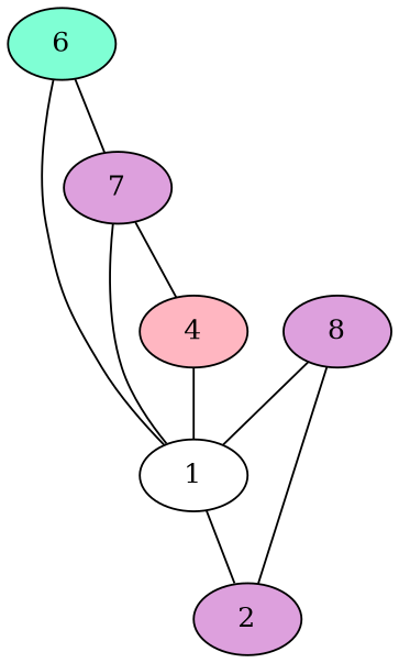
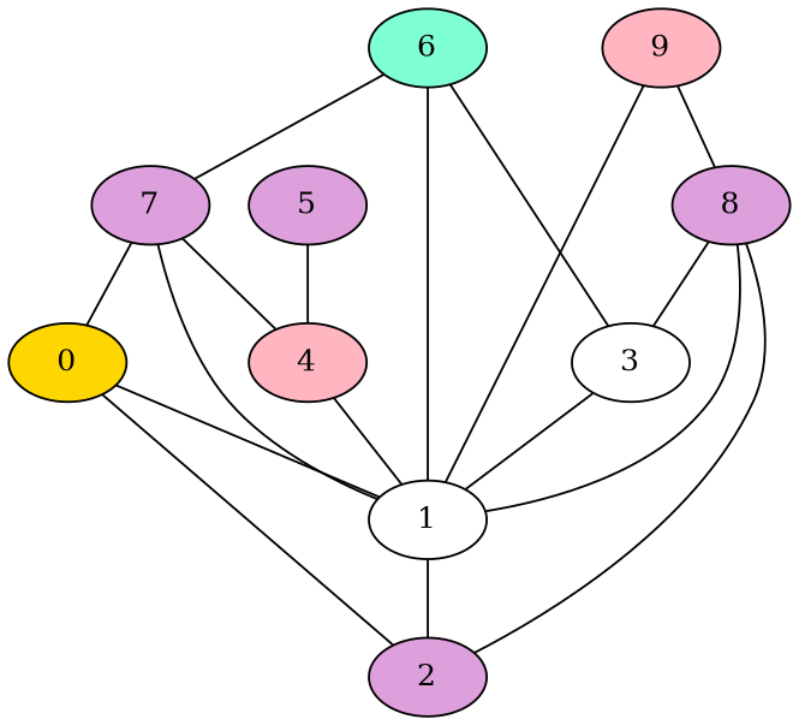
  graph {
    node [fillcolor=plum style=filled]
+   n1 [fillcolor=gold label=0]
    n2 [fillcolor=white label=1]
    n3 [label=2]
+   n4 [fillcolor=white label=3]
    n5 [fillcolor=lightpink label=4]
+   n6 [label=5]
    n7 [fillcolor=aquamarine label=6]
    n8 [label=7]
    n9 [label=8]
+   n10 [fillcolor=lightpink label=9]
+   n1 -- n2
+   n1 -- n3
    n2 -- n3
+   n4 -- n2
    n5 -- n2
+   n6 -- n5
    n7 -- n2
+   n7 -- n4
    n7 -- n8
+   n8 -- n1
    n8 -- n2
    n8 -- n5
    n9 -- n2
    n9 -- n3
+   n9 -- n4
+   n10 -- n2
+   n10 -- n9
  }
